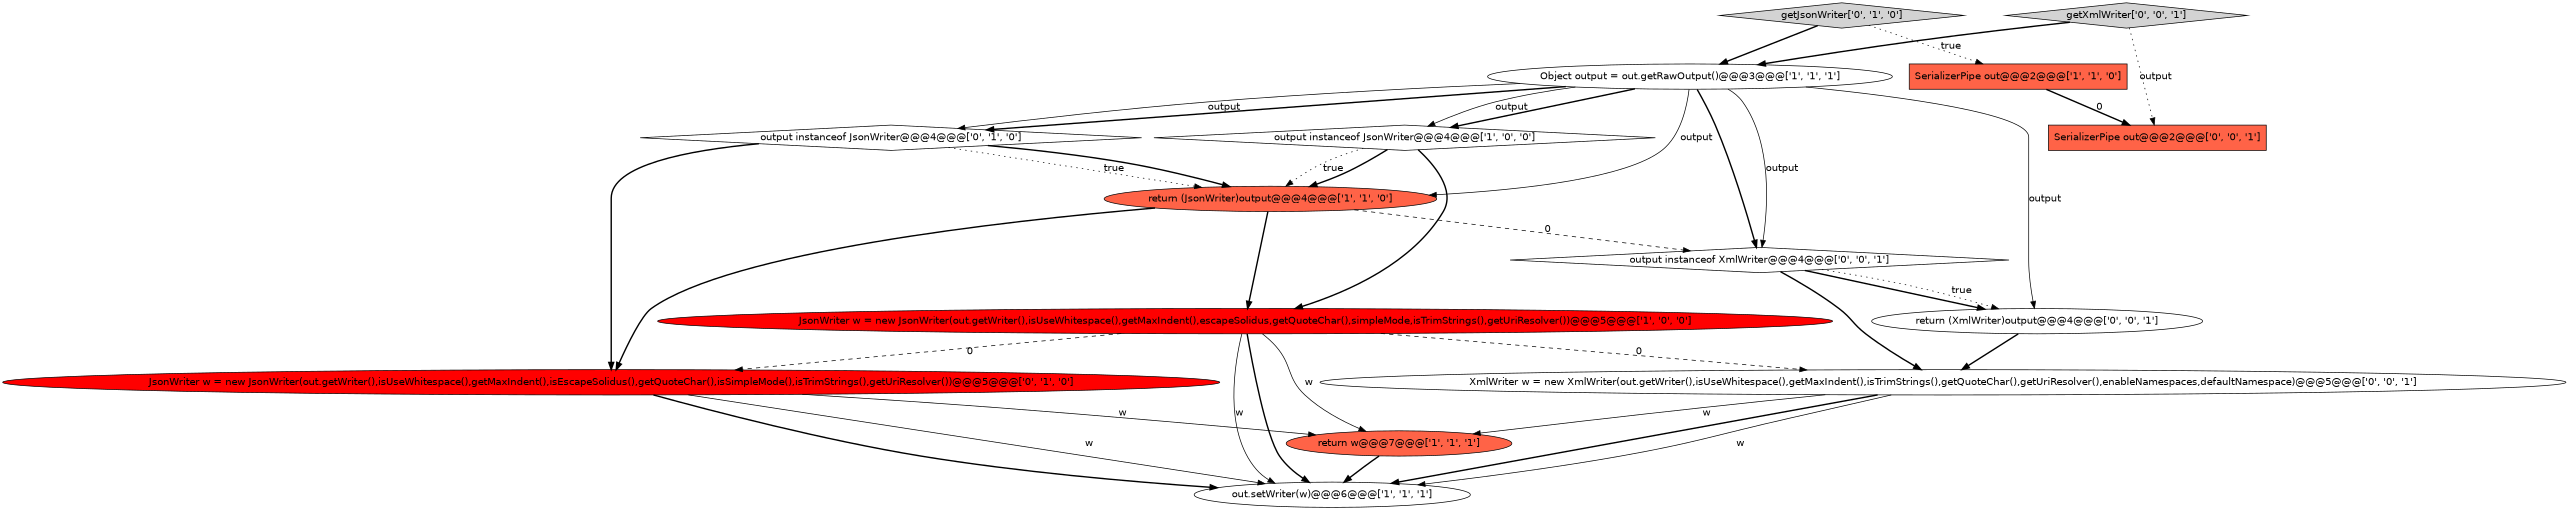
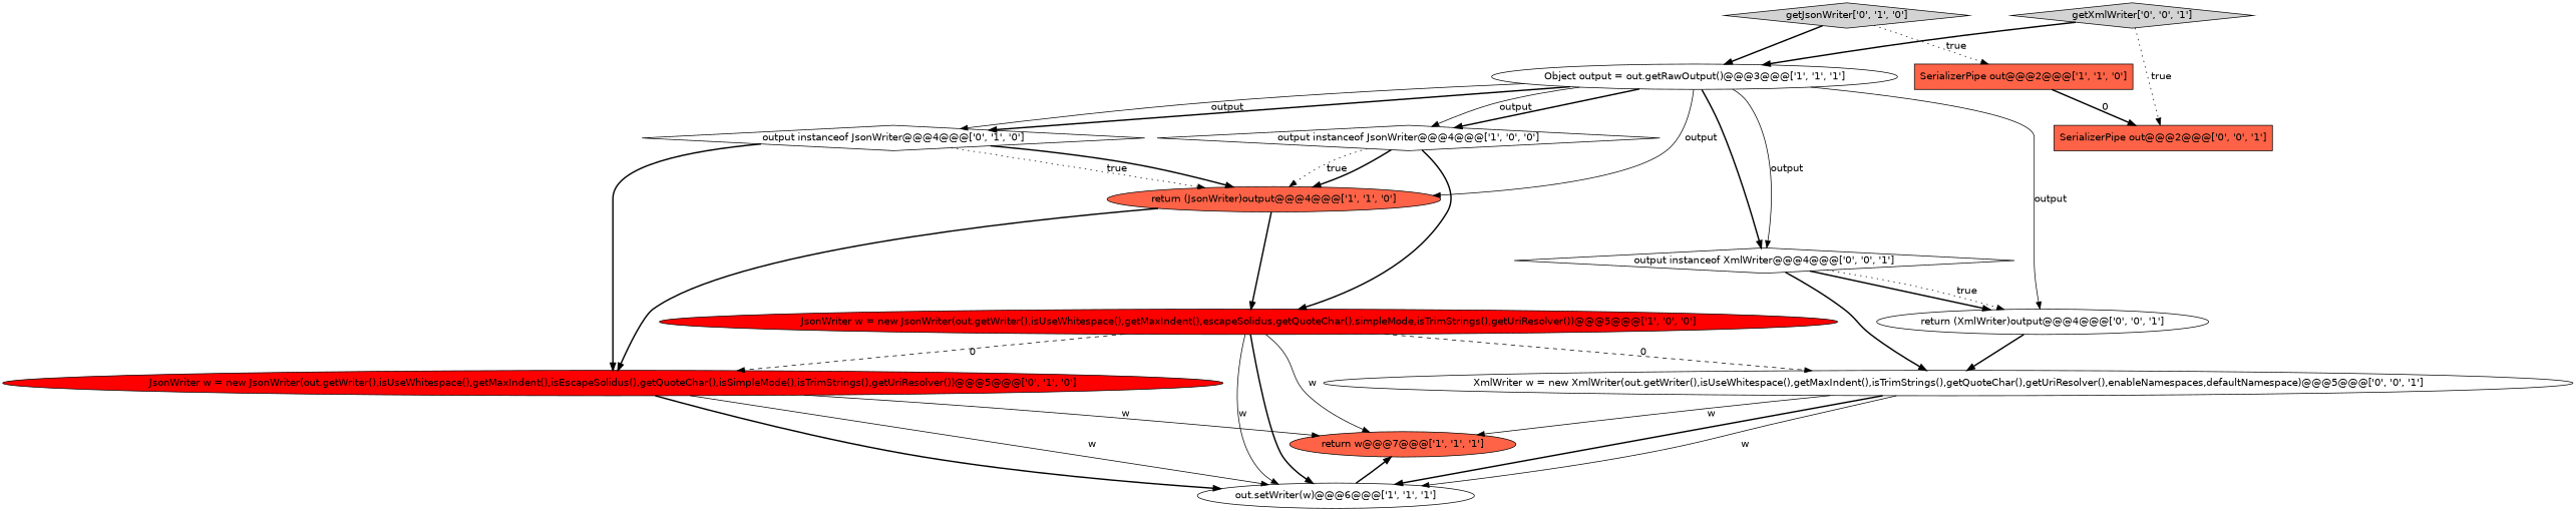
  digraph {
    fontname="DejaVu Sans"
    node [fillcolor=white fontname="DejaVu Sans" shape=ellipse style=filled]
    edge [fontname="DejaVu Sans" style=bold]
    n1 [fillcolor=lightgray label="getXmlWriter['0', '0', '1']" shape=diamond]
    n2 [label="Object output = out.getRawOutput()@@@3@@@['1', '1', '1']"]
    n3 [fillcolor=tomato label="SerializerPipe out@@@2@@@['0', '0', '1']" shape=box]
    n4 [label="output instanceof XmlWriter@@@4@@@['0', '0', '1']" shape=diamond]
    n5 [label="return (XmlWriter)output@@@4@@@['0', '0', '1']"]
    n6 [label="output instanceof JsonWriter@@@4@@@['0', '1', '0']" shape=diamond]
    n7 [fillcolor=tomato label="return (JsonWriter)output@@@4@@@['1', '1', '0']"]
    n8 [label="output instanceof JsonWriter@@@4@@@['1', '0', '0']" shape=diamond]
    n9 [fillcolor=red label="JsonWriter w = new JsonWriter(out.getWriter(),isUseWhitespace(),getMaxIndent(),escapeSolidus,getQuoteChar(),simpleMode,isTrimStrings(),getUriResolver())@@@5@@@['1', '0', '0']"]
    n10 [fillcolor=tomato label="return w@@@7@@@['1', '1', '1']"]
    n11 [label="out.setWriter(w)@@@6@@@['1', '1', '1']"]
    n12 [label="XmlWriter w = new XmlWriter(out.getWriter(),isUseWhitespace(),getMaxIndent(),isTrimStrings(),getQuoteChar(),getUriResolver(),enableNamespaces,defaultNamespace)@@@5@@@['0', '0', '1']"]
    n13 [fillcolor=red label="JsonWriter w = new JsonWriter(out.getWriter(),isUseWhitespace(),getMaxIndent(),isEscapeSolidus(),getQuoteChar(),isSimpleMode(),isTrimStrings(),getUriResolver())@@@5@@@['0', '1', '0']"]
    n14 [fillcolor=tomato label="SerializerPipe out@@@2@@@['1', '1', '0']" shape=box]
    n15 [fillcolor=lightgray label="getJsonWriter['0', '1', '0']" shape=diamond]
    n1 -> n2
-   n1 -> n3 [label=output style=dotted]
+   n1 -> n3 [label=true style=dotted]
    n2 -> n4 [label=output style=solid]
    n2 -> n4
    n2 -> n5 [label=output style=solid]
    n2 -> n6
    n2 -> n6 [label=output style=solid]
    n2 -> n7 [label=output style=solid]
    n2 -> n8
    n2 -> n8 [label=output style=solid]
    n4 -> n5
    n4 -> n5 [label=true style=dotted]
    n4 -> n12
    n5 -> n12
    n6 -> n7 [label=true style=dotted]
    n6 -> n7
    n6 -> n13
-   n7 -> n4 [label=0 style=dashed]
    n7 -> n9
    n7 -> n13
    n8 -> n7 [label=true style=dotted]
    n8 -> n7
    n8 -> n9
    n9 -> n10 [label=w style=solid]
    n9 -> n11 [label=w style=solid]
    n9 -> n11
    n9 -> n12 [label=0 style=dashed]
    n9 -> n13 [label=0 style=dashed]
-   n10 -> n11
+   n11 -> n10
    n12 -> n10 [label=w style=solid]
    n12 -> n11
    n12 -> n11 [label=w style=solid]
    n13 -> n10 [label=w style=solid]
    n13 -> n11 [label=w style=solid]
    n13 -> n11
    n14 -> n3 [label=0]
    n15 -> n2
    n15 -> n14 [label=true style=dotted]
  }
